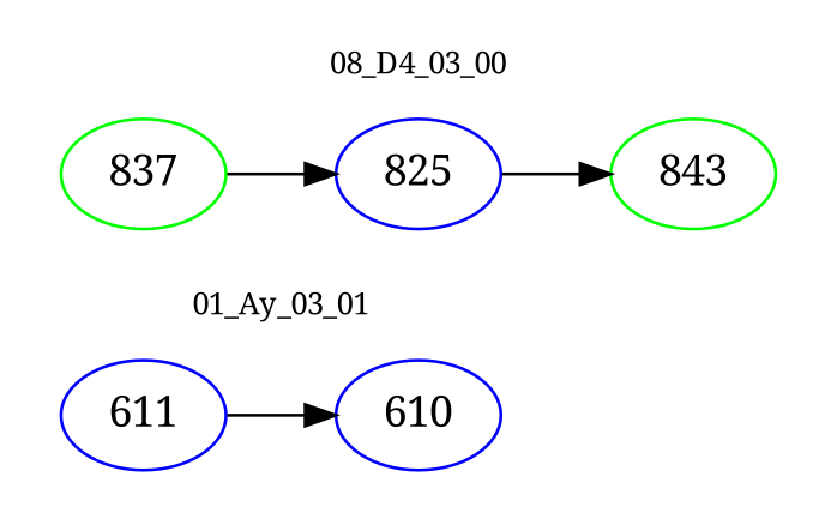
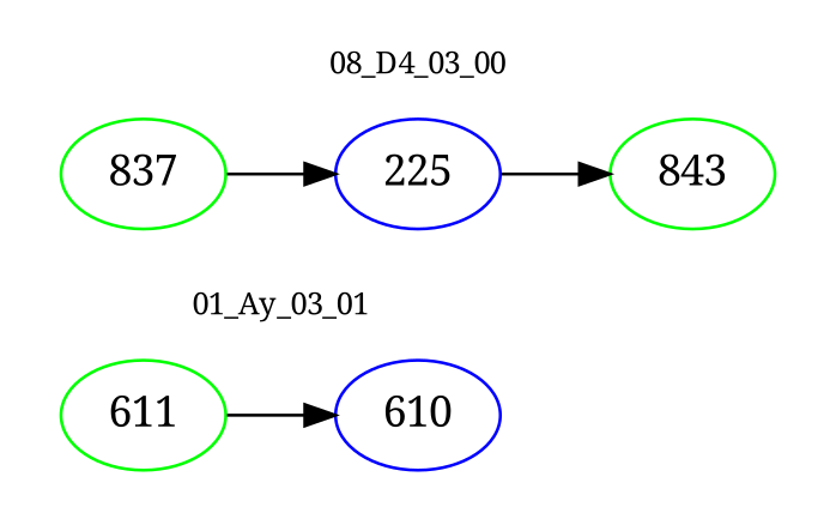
  digraph {
    fontname="Noto Serif"
    rankdir=LR
    node [color=green fontname="Noto Serif"]
    edge [color=black fontname="Noto Serif"]
-   n1 [color=blue label=611]
+   n1 [label=611]
    n2 [color=blue label=610]
    n3 [label=837]
-   n4 [color=blue label=825]
+   n4 [color=blue label=225]
    n5 [label=843]
    subgraph cluster_1 {
      color=white
      fontsize=10
      label="01_Ay_03_01"
      n1
      n2
    }
    subgraph cluster_2 {
      color=white
      fontsize=10
      label="08_D4_03_00"
      n3
      n4
      n5
    }
    n1 -> n2
    n3 -> n4
    n4 -> n5
  }
